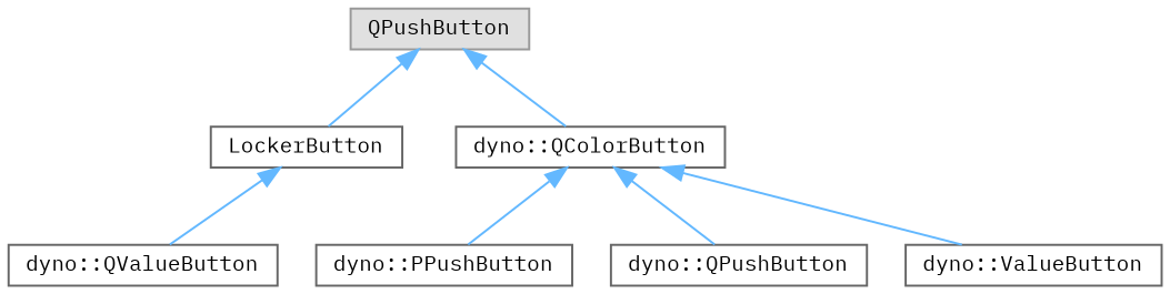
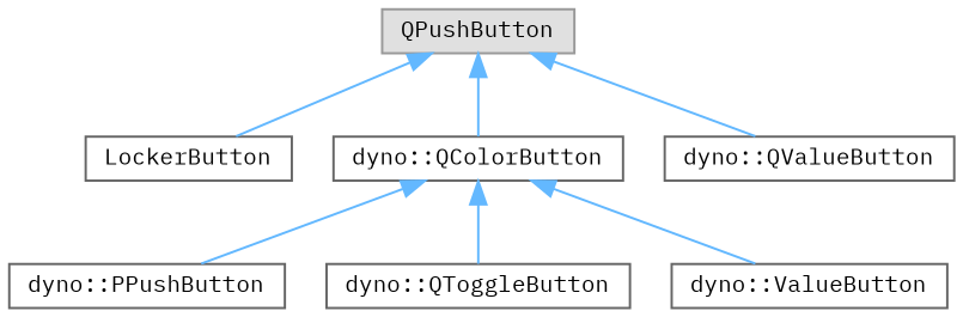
  digraph {
    fontname="IBM Plex Mono"
    rankdir=TB
    node [color=grey40 fillcolor=white fontname="IBM Plex Mono" fontsize=10 shape=box style=filled]
    edge [color=steelblue1 dir=back fontname="IBM Plex Mono" fontsize=10 labelfontname=Helvetica labelfontsize=10 style=solid]
    n1 [color=grey60 fillcolor="#E0E0E0" height=0.2 label=QPushButton width=0.4]
    n2 [height=0.2 label=LockerButton width=0.4]
    n3 [height=0.2 label="dyno::QColorButton" width=0.4]
    n4 [height=0.2 label="dyno::QValueButton" width=0.4]
    n5 [height=0.2 label="dyno::PPushButton" width=0.4]
-   n6 [height=0.2 label="dyno::QPushButton" width=0.4]
+   n6 [height=0.2 label="dyno::QToggleButton" width=0.4]
    n7 [height=0.2 label="dyno::ValueButton" width=0.4]
    n1 -> n2
    n1 -> n3
-   n2 -> n4
+   n1 -> n4
    n3 -> n5
    n3 -> n6
    n3 -> n7
  }
